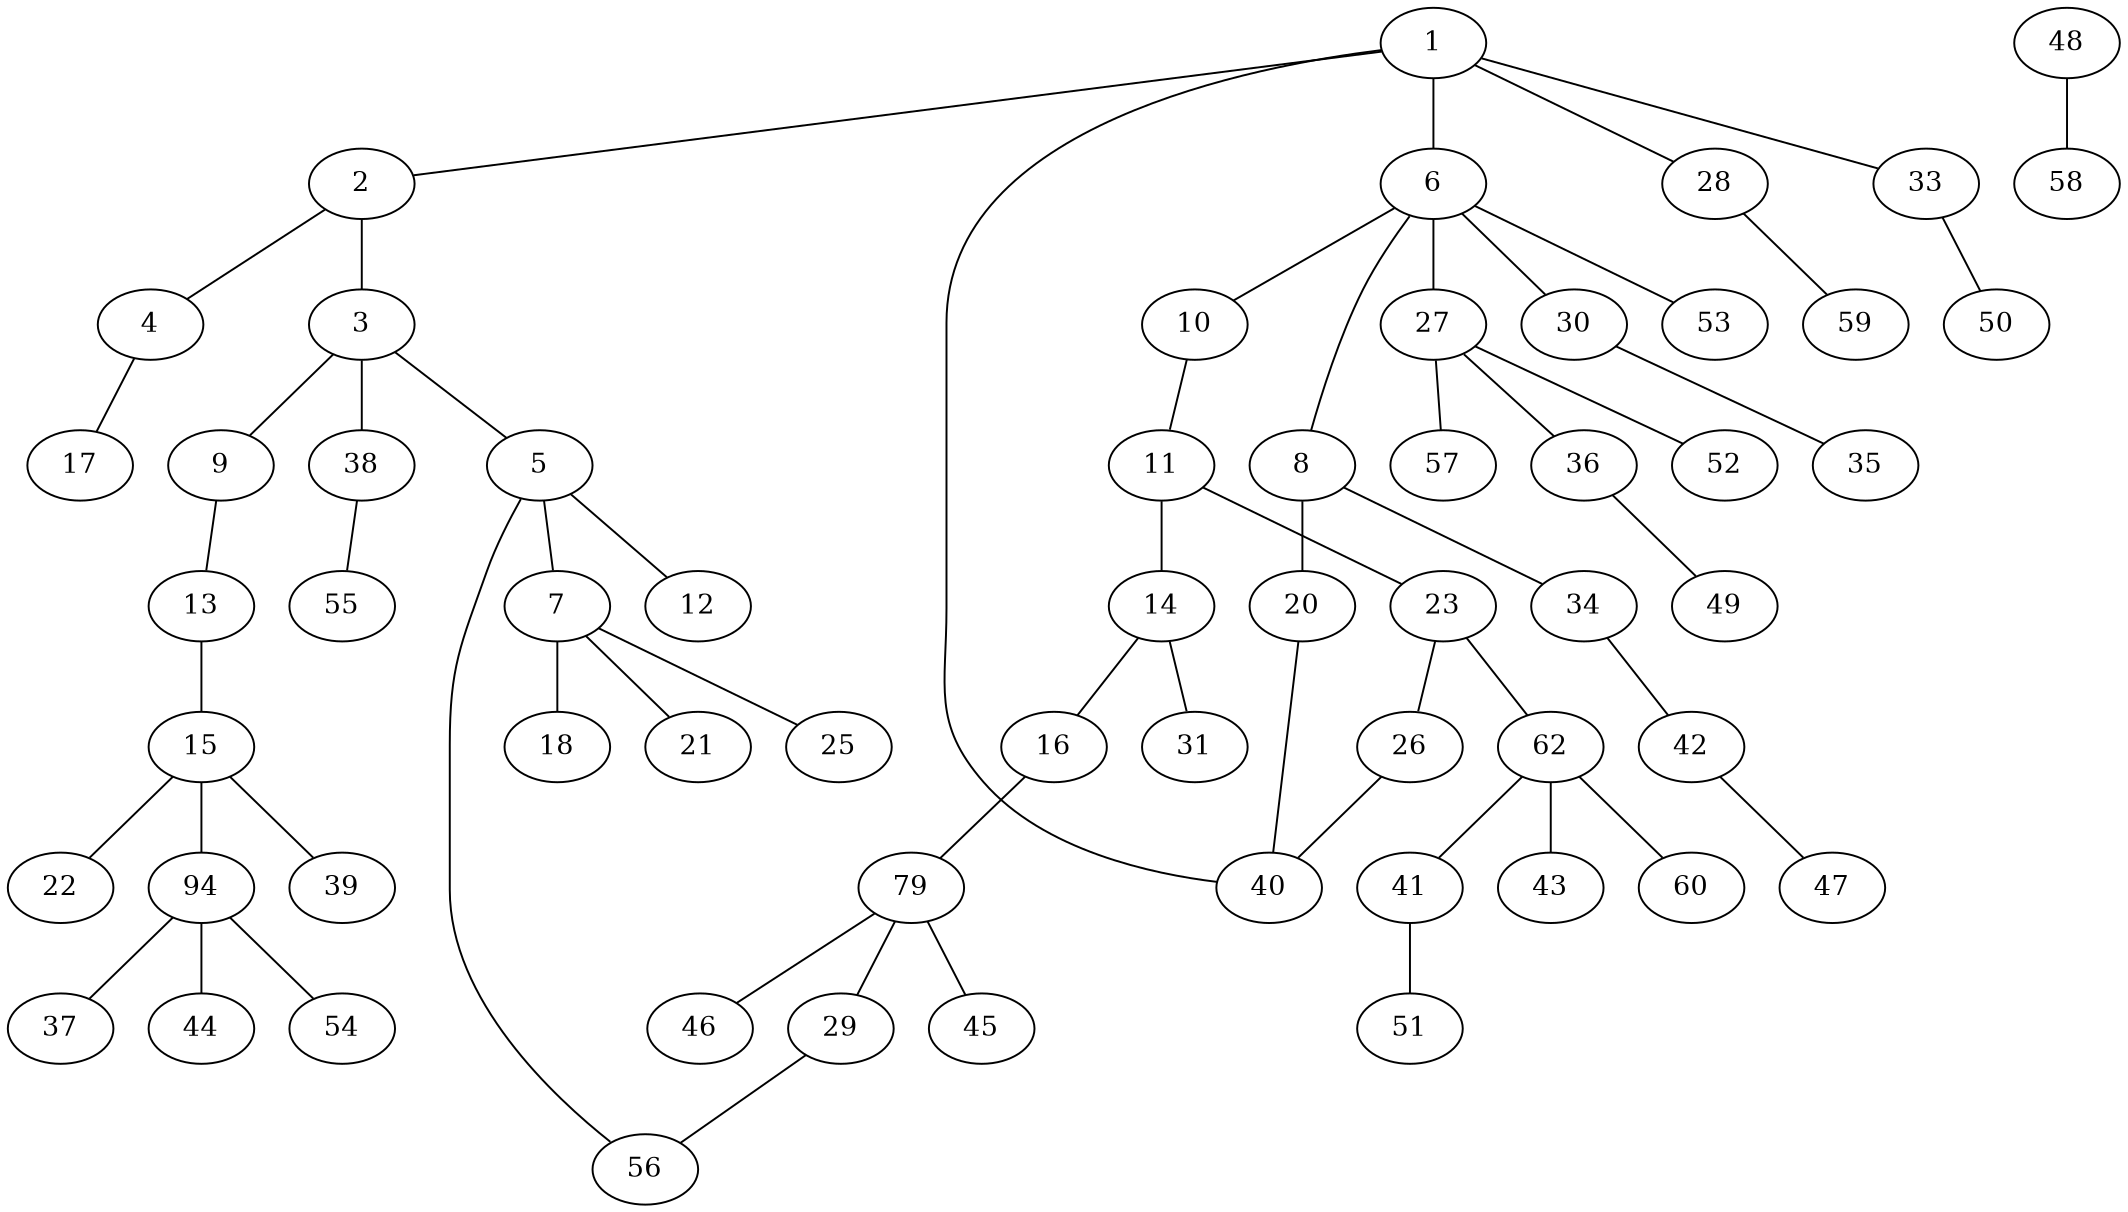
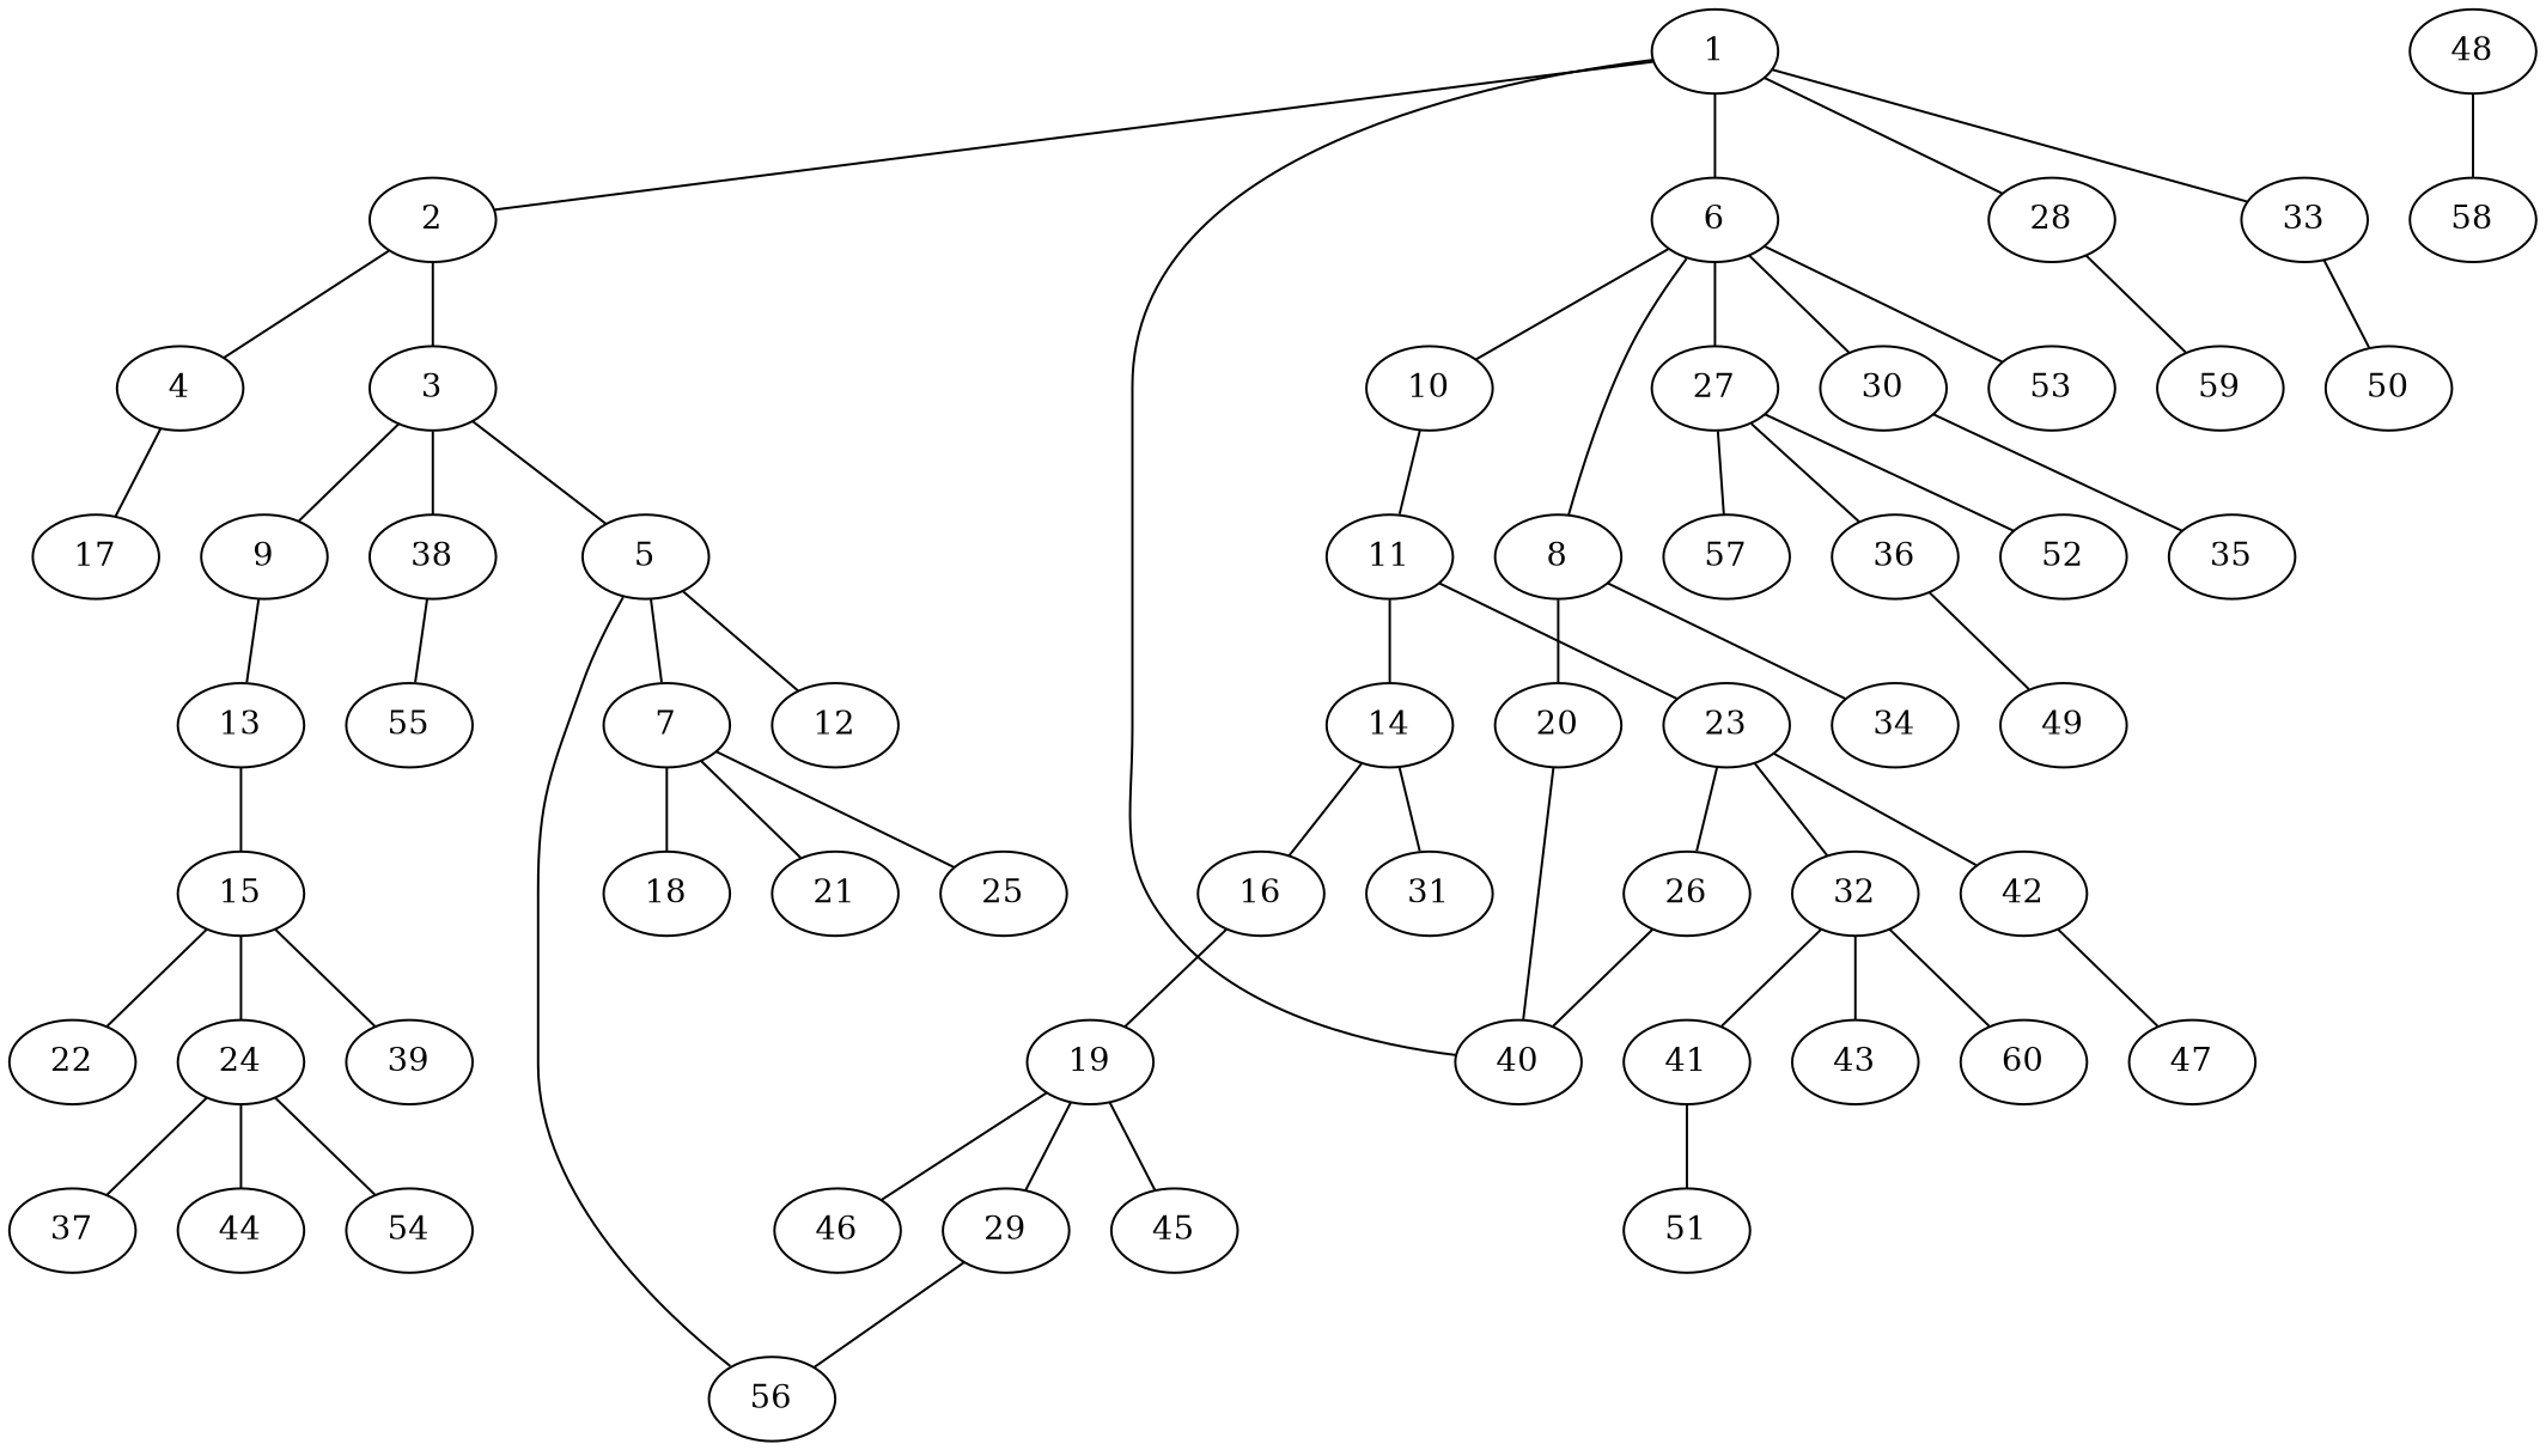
  graph {
    1
    2
    6
    28
    33
    40
    3
    4
    8
    10
    27
    30
    53
    59
    50
    5
    9
    38
    17
    20
    34
    11
    36
    52
    57
    35
    7
    12
    56
    13
    55
    18
    21
    25
    15
    14
    23
    49
    22
-   24 [label=94]
+   24
    39
    16
    31
    26
-   32 [label=62]
+   32
    42
-   19 [label=79]
+   19
    41
    43
    60
    47
    37
    44
    54
    29
    45
    46
    48
    58
    51
    1 -- 2
    1 -- 6
    1 -- 28
    1 -- 33
    1 -- 40
    2 -- 3
    2 -- 4
    6 -- 8
    6 -- 10
    6 -- 27
    6 -- 30
    6 -- 53
    28 -- 59
    33 -- 50
    3 -- 5
    3 -- 9
    3 -- 38
    4 -- 17
    8 -- 20
    8 -- 34
    10 -- 11
    27 -- 36
    27 -- 52
    27 -- 57
    30 -- 35
    5 -- 7
    5 -- 12
    5 -- 56
    9 -- 13
    38 -- 55
    20 -- 40
    11 -- 14
    11 -- 23
    36 -- 49
    7 -- 18
    7 -- 21
    7 -- 25
    13 -- 15
    15 -- 22
    15 -- 24
    15 -- 39
    14 -- 16
    14 -- 31
    23 -- 26
    23 -- 32
-   34 -- 42
+   23 -- 42
    24 -- 37
    24 -- 44
    24 -- 54
    16 -- 19
    26 -- 40
    32 -- 41
    32 -- 43
    32 -- 60
    42 -- 47
    19 -- 29
    19 -- 45
    19 -- 46
    41 -- 51
    29 -- 56
    48 -- 58
  }
